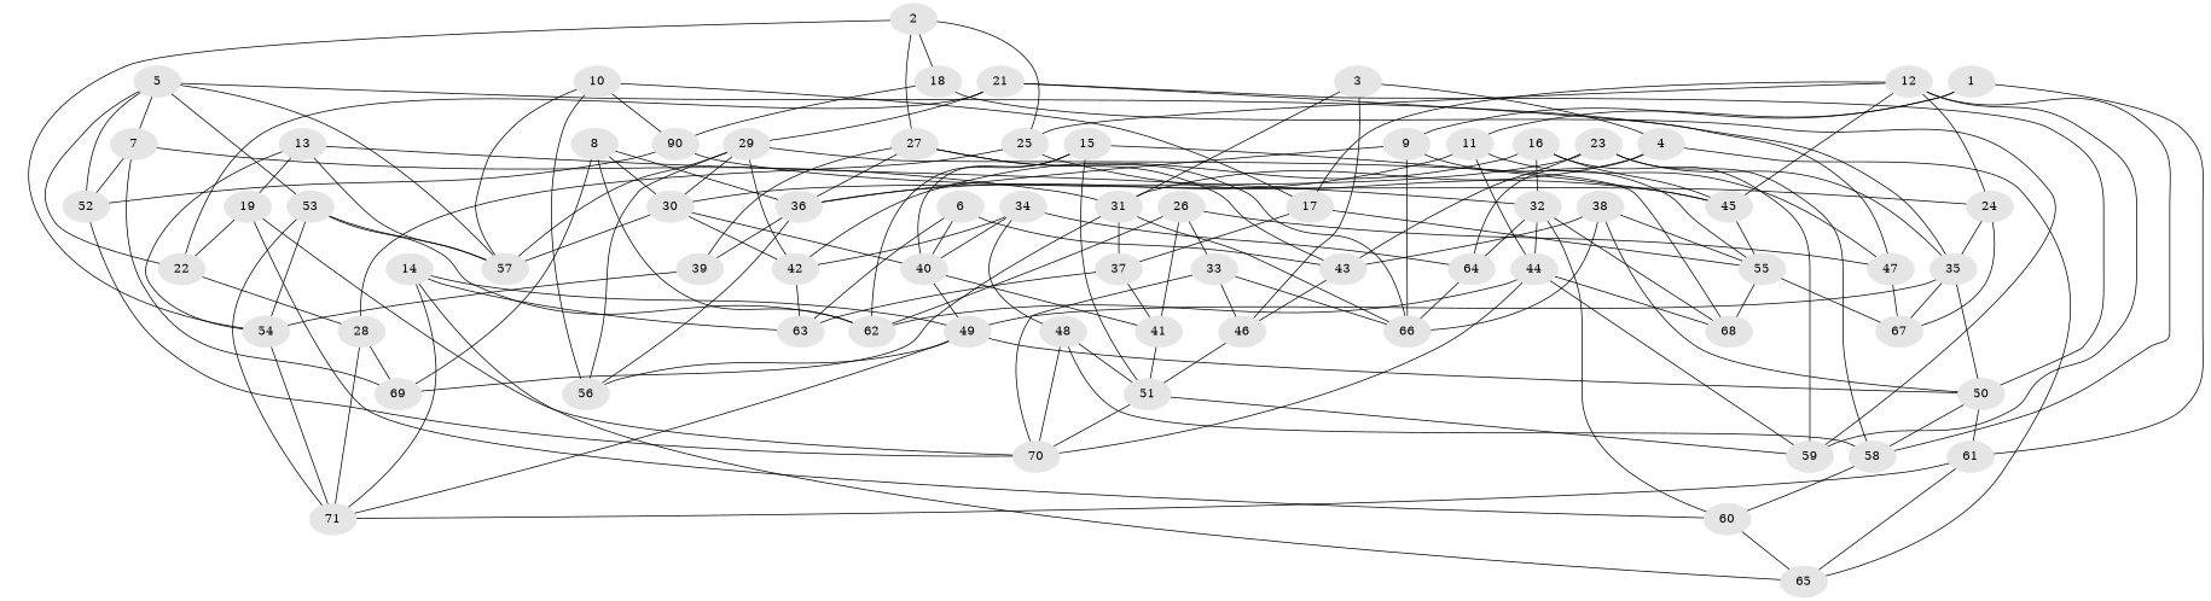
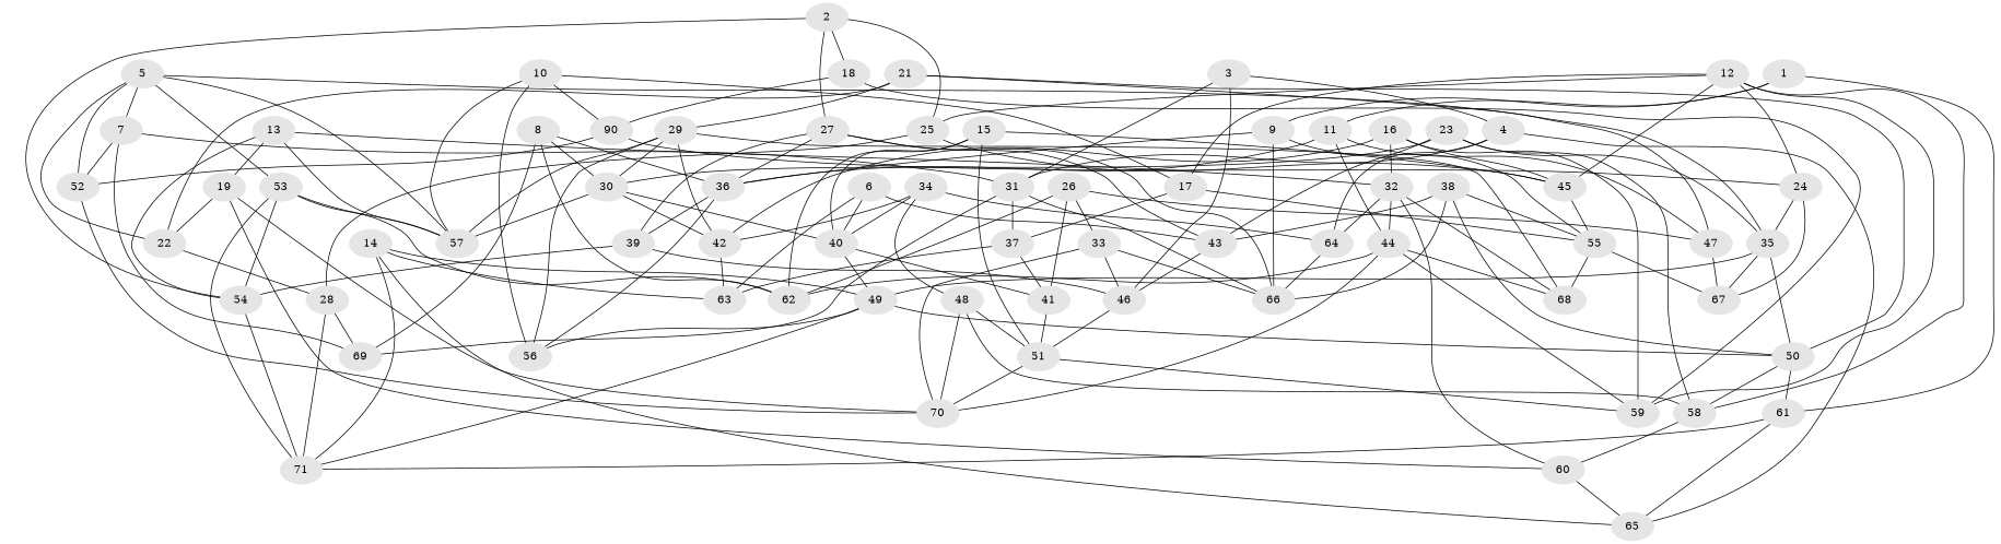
  graph {
    node [color=gray90 style=filled]
    edge [weight=1.0]
    1
    9
    11
    61
    36
    55
    66
    44
    47
    58
    60
    65
    71
    2
    18
    25
    27
    54
    n19 [label=90]
    59
    45
    28
    43
    39
    3
    4
    31
    46
    64
    69
    37
    51
    5
    7
    22
    35
    52
    53
    57
    49
    50
    67
    70
    62
    6
    40
    63
    41
    8
    30
    42
    56
    68
    10
    17
    24
    12
    13
    19
    32
    14
    15
    16
    21
    29
    23
    26
    33
    34
    48
    38
    1 -- 9
    1 -- 11
    1 -- 61
    9 -- 36
    9 -- 55
    9 -- 66
    11 -- 36
    11 -- 44
    11 -- 47
    61 -- 65
    61 -- 71
    36 -- 39
    36 -- 56
    55 -- 67
    55 -- 68
    44 -- 59
    44 -- 70
    44 -- 62
    44 -- 68
    47 -- 67
    58 -- 60
    60 -- 65
    2 -- 18
    2 -- 25
    2 -- 27
    2 -- 54
    18 -- n19
    18 -- 59 [weight=2.0]
    25 -- 45
    25 -- 28
    27 -- 36
    27 -- 66
    27 -- 43 [weight=2.0]
    27 -- 39
    54 -- 71
    n19 -- 52
    n19 -- 24
    45 -- 55
    28 -- 71
    28 -- 69
    43 -- 46
    39 -- 54
+   39 -- 46
    3 -- 4
    3 -- 31
    3 -- 46 [weight=2.0]
    4 -- 65
    4 -- 31
    4 -- 64
    31 -- 66
    31 -- 69
    31 -- 37
    46 -- 51
    64 -- 66
    37 -- 63
    37 -- 41
    51 -- 59
    51 -- 70
    5 -- 7
    5 -- 22
    5 -- 35
    5 -- 52
    5 -- 53
    5 -- 57
    7 -- 31
    7 -- 69
    7 -- 52
    22 -- 28
    35 -- 49
    35 -- 50
    35 -- 67
    52 -- 70
    53 -- 71
    53 -- 54 [weight=2.0]
    53 -- 57
    53 -- 62
    49 -- 71
    49 -- 50
    49 -- 56
    50 -- 61
    50 -- 58
    6 -- 43
    6 -- 40
    6 -- 63 [weight=2.0]
    40 -- 49
    40 -- 41
    41 -- 51
    8 -- 36
    8 -- 69
    8 -- 62
    8 -- 30
    30 -- 57
    30 -- 40
    30 -- 42
    42 -- 63 [weight=2.0]
    10 -- n19
    10 -- 57
    10 -- 56
    10 -- 17
    17 -- 55
    17 -- 37
    24 -- 35
    24 -- 67
    12 -- 58
    12 -- 25
    12 -- 59
    12 -- 45
    12 -- 17
    12 -- 24
    13 -- 54
    13 -- 57
    13 -- 19
    13 -- 32
    19 -- 60
    19 -- 22
    19 -- 70
    32 -- 44
    32 -- 60
    32 -- 64
    32 -- 68
    14 -- 65
    14 -- 71
    14 -- 49
    14 -- 63
    15 -- 45 [weight=2.0]
    15 -- 51
    15 -- 62 [weight=2.0]
    15 -- 40
    16 -- 59
    16 -- 45
    16 -- 42
    16 -- 32
    21 -- 47
    21 -- 22
    21 -- 50
    21 -- 29
    29 -- 57
    29 -- 30
    29 -- 42
    29 -- 56
    29 -- 68
    23 -- 58
    23 -- 43
    23 -- 35
    23 -- 30
    26 -- 47
    26 -- 62
    26 -- 41
    26 -- 33
    33 -- 66
    33 -- 46
    33 -- 70
    34 -- 64
    34 -- 40
    34 -- 42
    34 -- 48
    48 -- 58
    48 -- 51
    48 -- 70
    38 -- 55
    38 -- 66
    38 -- 43
    38 -- 50
  }
